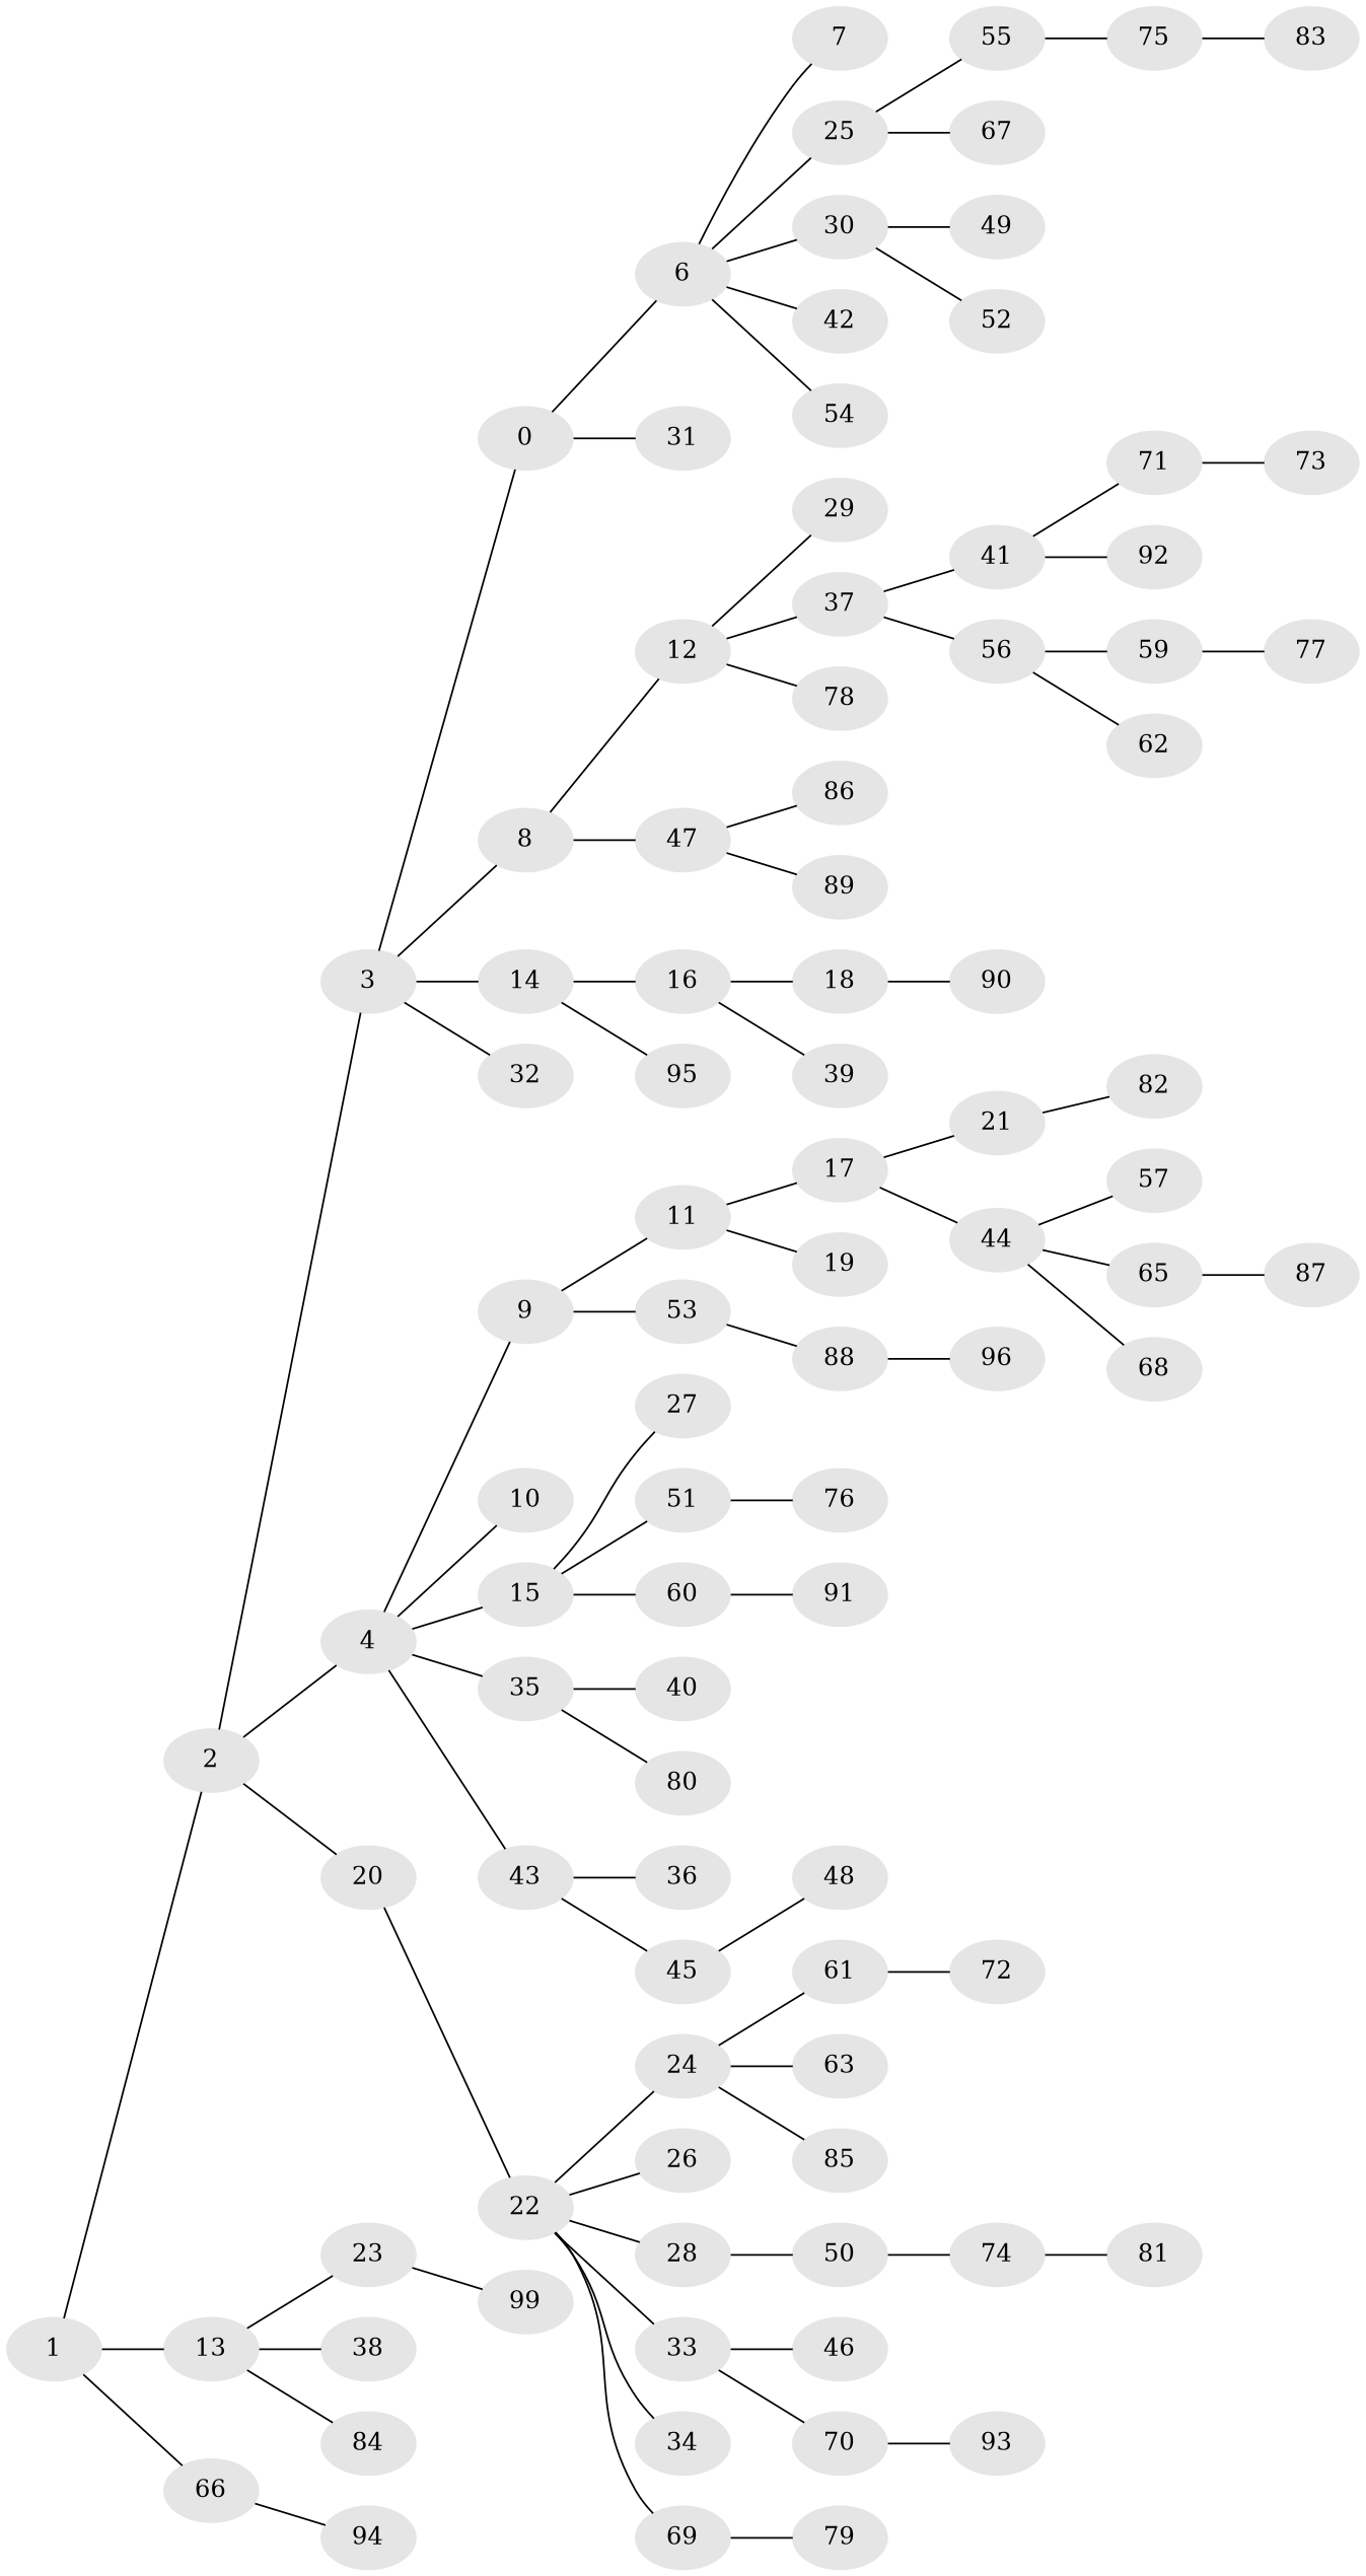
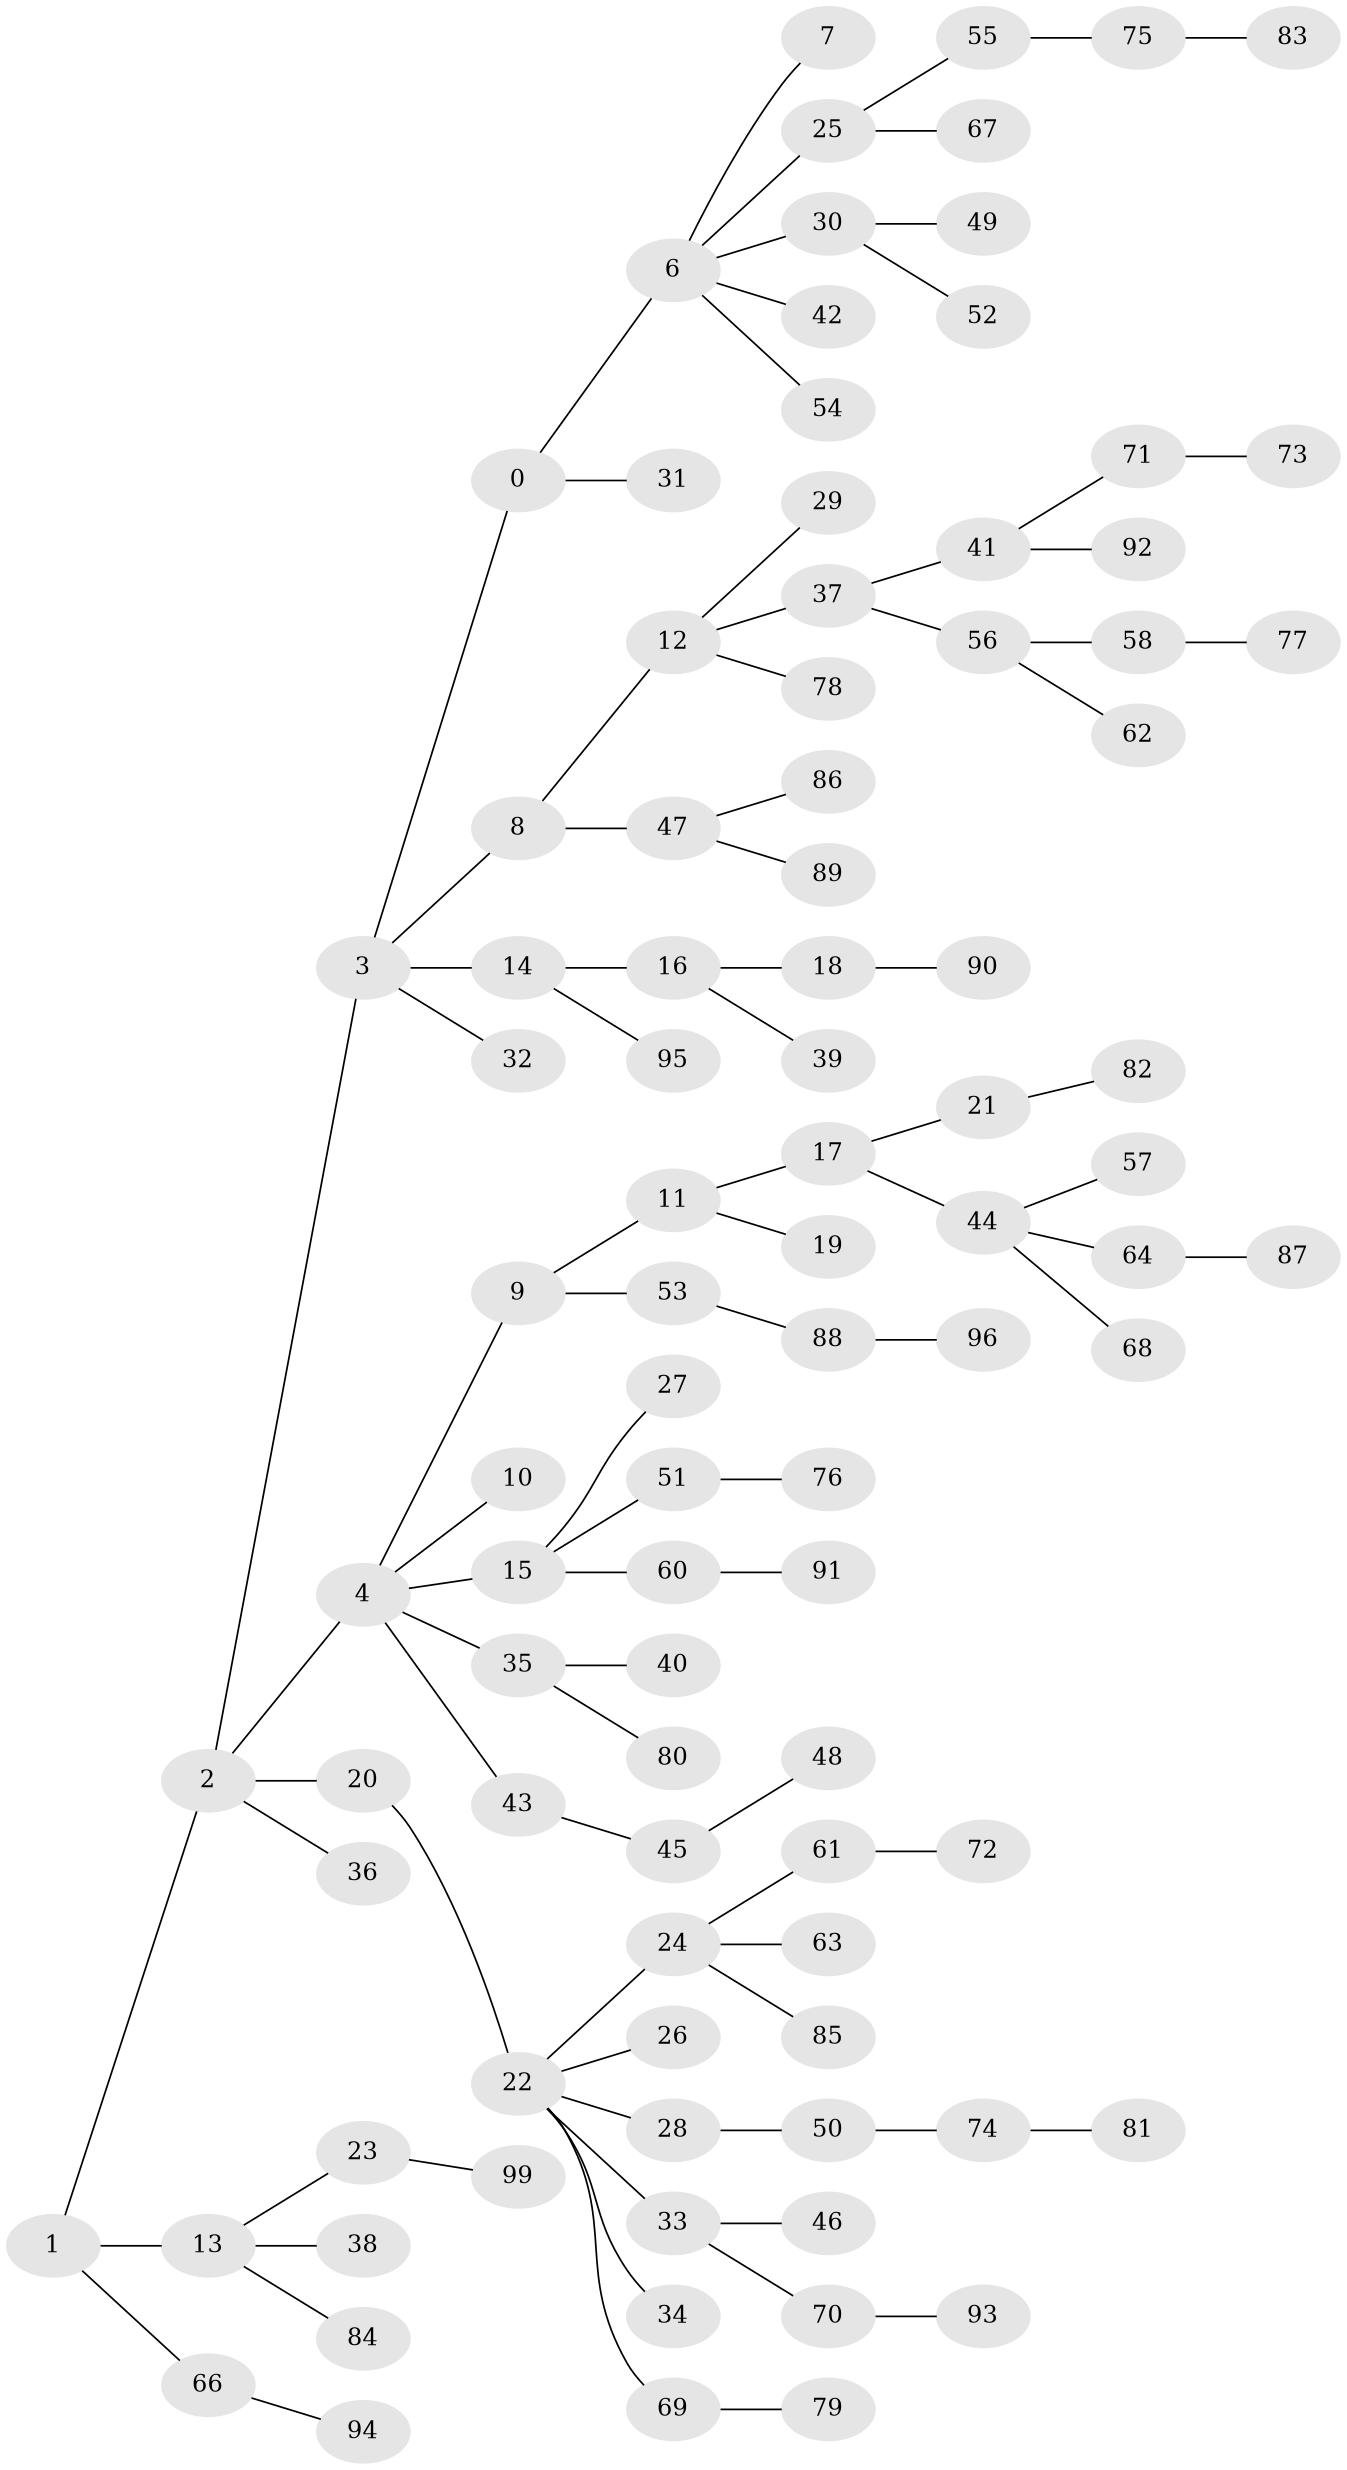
  graph {
    rankdir=LR
    node [color=gray90 style=filled]
    1
    2
    13
    66
    3
    4
    20
    36
    23
    38
    84
    94
    n13 [label=0]
    8
    14
    32
    9
    10
    15
    35
    43
    22
    6
    31
    12
    47
    16
    95
    11
    53
    27
    51
    60
    40
    80
    45
    7
    25
    30
    42
    54
    55
    67
    49
    52
    29
    37
    78
    86
    89
    17
    19
    88
    21
    44
    41
    56
    n58 [label=99]
    18
    39
    76
    91
    90
    82
    57
-   64 [label=65]
+   64
    68
    24
    26
    28
    33
    34
    69
    61
    63
    85
    50
    46
    70
    79
    72
    75
    74
    93
    71
    92
-   58 [label=59]
+   58
    62
    73
    48
    87
    81
    96
    83
    77
    1 -- 2
    1 -- 13
    1 -- 66
    2 -- 3
    2 -- 4
    2 -- 20
-   43 -- 36
+   2 -- 36
    13 -- 23
    13 -- 38
    13 -- 84
    66 -- 94
    3 -- n13
    3 -- 8
    3 -- 14
    3 -- 32
    4 -- 9
    4 -- 10
    4 -- 15
    4 -- 35
    4 -- 43
    20 -- 22
    23 -- n58
    n13 -- 6
    n13 -- 31
    8 -- 12
    8 -- 47
    14 -- 16
    14 -- 95
    9 -- 11
    9 -- 53
    15 -- 27
    15 -- 51
    15 -- 60
    35 -- 40
    35 -- 80
    43 -- 45
    22 -- 24
    22 -- 26
    22 -- 28
    22 -- 33
    22 -- 34
    22 -- 69
    6 -- 7
    6 -- 25
    6 -- 30
    6 -- 42
    6 -- 54
    12 -- 29
    12 -- 37
    12 -- 78
    47 -- 86
    47 -- 89
    16 -- 18
    16 -- 39
    11 -- 17
    11 -- 19
    53 -- 88
    51 -- 76
    60 -- 91
    45 -- 48
    25 -- 55
    25 -- 67
    30 -- 49
    30 -- 52
    55 -- 75
    37 -- 41
    37 -- 56
    17 -- 21
    17 -- 44
    88 -- 96
    21 -- 82
    44 -- 57
    44 -- 64
    44 -- 68
    41 -- 71
    41 -- 92
    56 -- 58
    56 -- 62
    18 -- 90
    64 -- 87
    24 -- 61
    24 -- 63
    24 -- 85
    28 -- 50
    33 -- 46
    33 -- 70
    69 -- 79
    61 -- 72
    50 -- 74
    70 -- 93
    75 -- 83
    74 -- 81
    71 -- 73
    58 -- 77
  }
